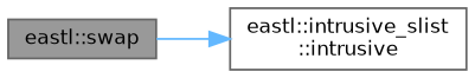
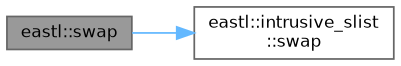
  digraph {
    rankdir=LR
    node [fontname=Helvetica fontsize=10 shape=box style=filled]
    n1 [color=gray40 fillcolor=grey60 fontcolor=black height=0.2 label="eastl::swap" width=0.4]
-   n2 [color=grey40 fillcolor=white height=0.2 label="eastl::intrusive_slist\l::intrusive" width=0.4]
+   n2 [color=grey40 fillcolor=white height=0.2 label="eastl::intrusive_slist\l::swap" width=0.4]
    n1 -> n2 [color=steelblue1 fontname=Helvetica fontsize=10 labelfontname=Helvetica labelfontsize=10 style=solid]
  }
